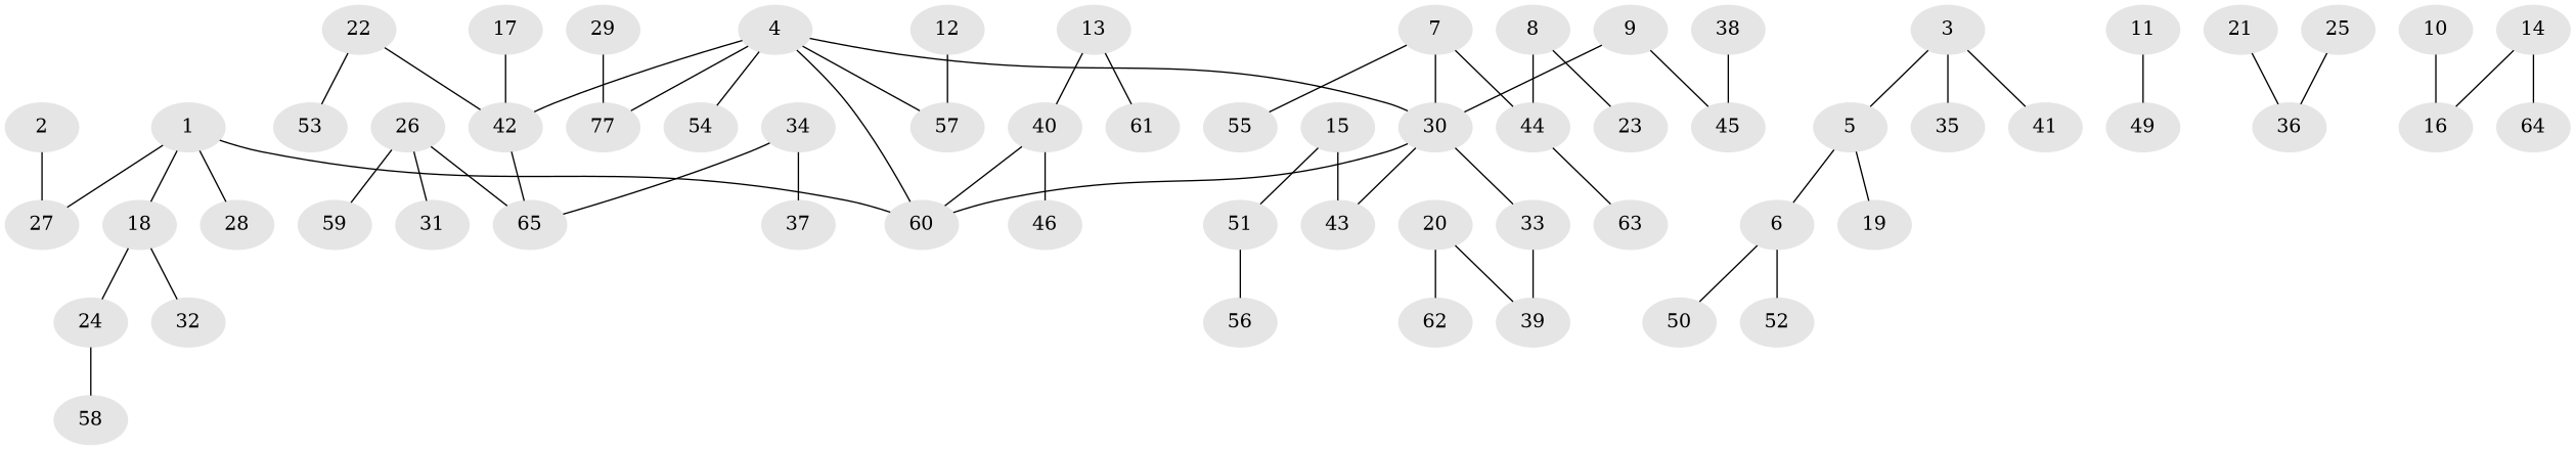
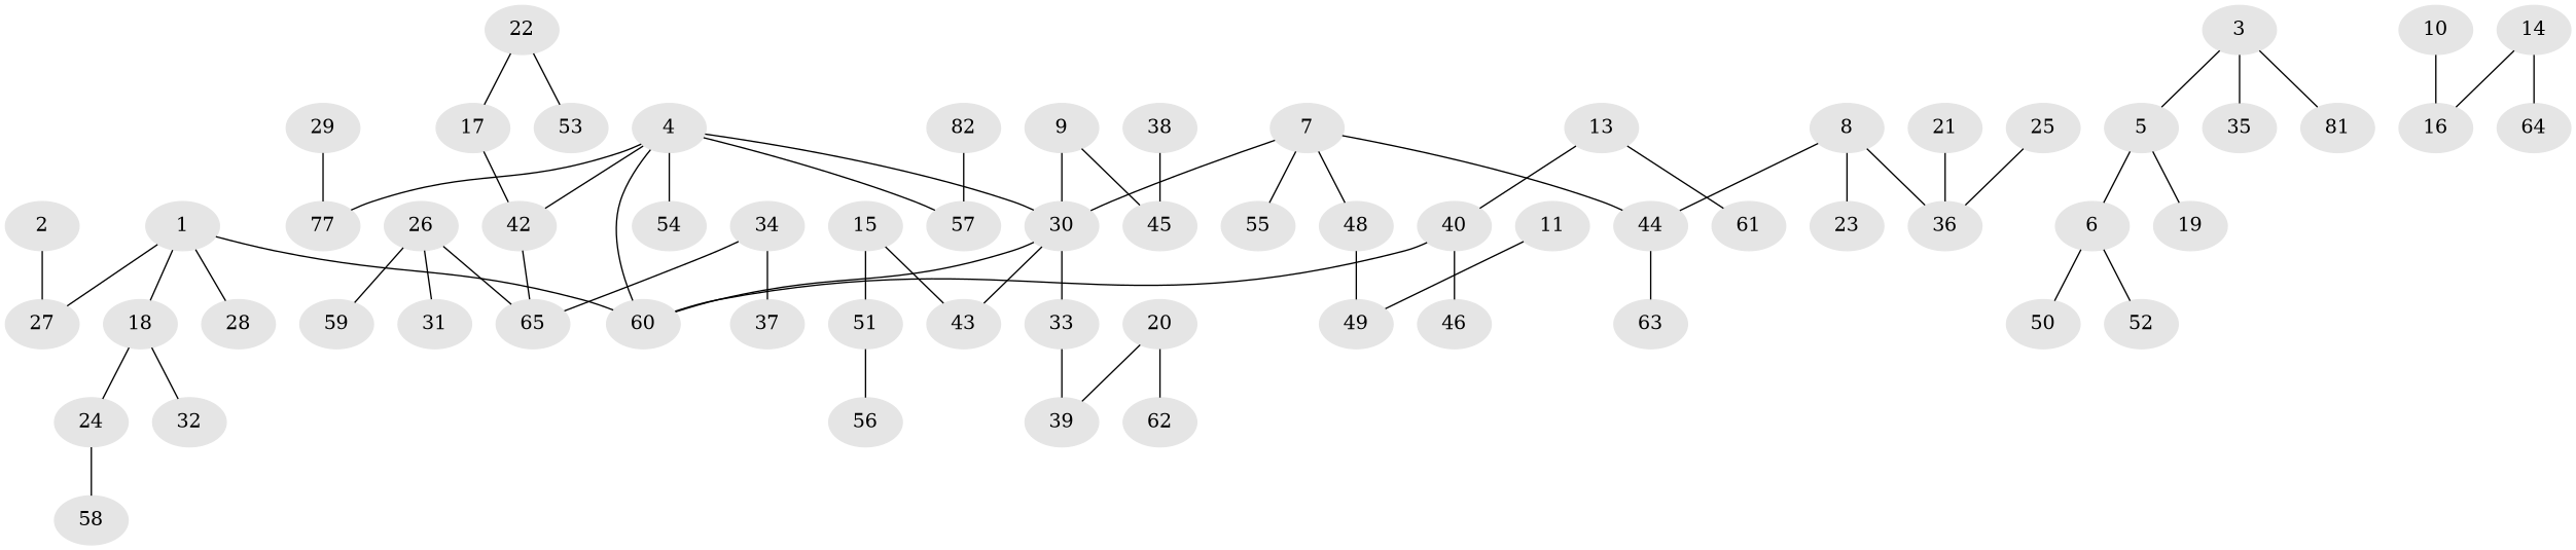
  graph {
    node [color=gray90 style=filled]
    edge [weight=1.0]
    1
    18
    27
    28
    60
    24
    32
    2
    3
    5
    35
-   41
+   41 [label=81]
    6
    19
    4
    42
    n17 [label=77]
    54
    57
    30
    65
    50
    52
    43
    33
    7
    44
+   48
    55
    63
    49
    8
    23
    36
    9
    45
    10
    16
    11
-   12
+   12 [label=82]
    13
    40
    61
    46
    14
    64
    15
    51
    56
    17
    58
    20
    39
    62
    21
    22
    53
    25
    26
    31
    59
    29
    34
    37
    38
    1 -- 18
    1 -- 27
    1 -- 28
    1 -- 60
    18 -- 24
    18 -- 32
    24 -- 58
    2 -- 27
    3 -- 5
    3 -- 35
    3 -- 41
    5 -- 6
    5 -- 19
    6 -- 50
    6 -- 52
    4 -- 60
    4 -- 42
    4 -- n17
    4 -- 54
    4 -- 57
    4 -- 30
    42 -- 65
    30 -- 60
    30 -- 43
    30 -- 33
    33 -- 39
    7 -- 30
    7 -- 44
+   7 -- 48
    7 -- 55
    44 -- 63
+   48 -- 49
    8 -- 44
    8 -- 23
+   8 -- 36
    9 -- 30
    9 -- 45
    10 -- 16
    11 -- 49
    12 -- 57
    13 -- 40
    13 -- 61
    40 -- 60
    40 -- 46
    14 -- 16
    14 -- 64
    15 -- 43
    15 -- 51
    51 -- 56
    17 -- 42
    20 -- 39
    20 -- 62
    21 -- 36
-   22 -- 42
+   22 -- 17
    22 -- 53
    25 -- 36
    26 -- 65
    26 -- 31
    26 -- 59
    29 -- n17
    34 -- 65
    34 -- 37
    38 -- 45
  }
